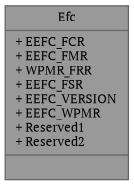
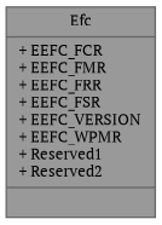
  digraph {
    fontname="PT Serif"
-   n1 [color=gray40 fillcolor=grey60 fontcolor=black fontname="PT Serif" fontsize=10 height=0.2 label="{Efc\n|+ EEFC_FCR\l+ EEFC_FMR\l+ WPMR_FRR\l+ EEFC_FSR\l+ EEFC_VERSION\l+ EEFC_WPMR\l+ Reserved1\l+ Reserved2\l|}" shape=record style=filled width=0.4]
+   n1 [color=gray40 fillcolor=grey60 fontcolor=black fontname="PT Serif" fontsize=10 height=0.2 label="{Efc\n|+ EEFC_FCR\l+ EEFC_FMR\l+ EEFC_FRR\l+ EEFC_FSR\l+ EEFC_VERSION\l+ EEFC_WPMR\l+ Reserved1\l+ Reserved2\l|}" shape=record style=filled width=0.4]
  }
